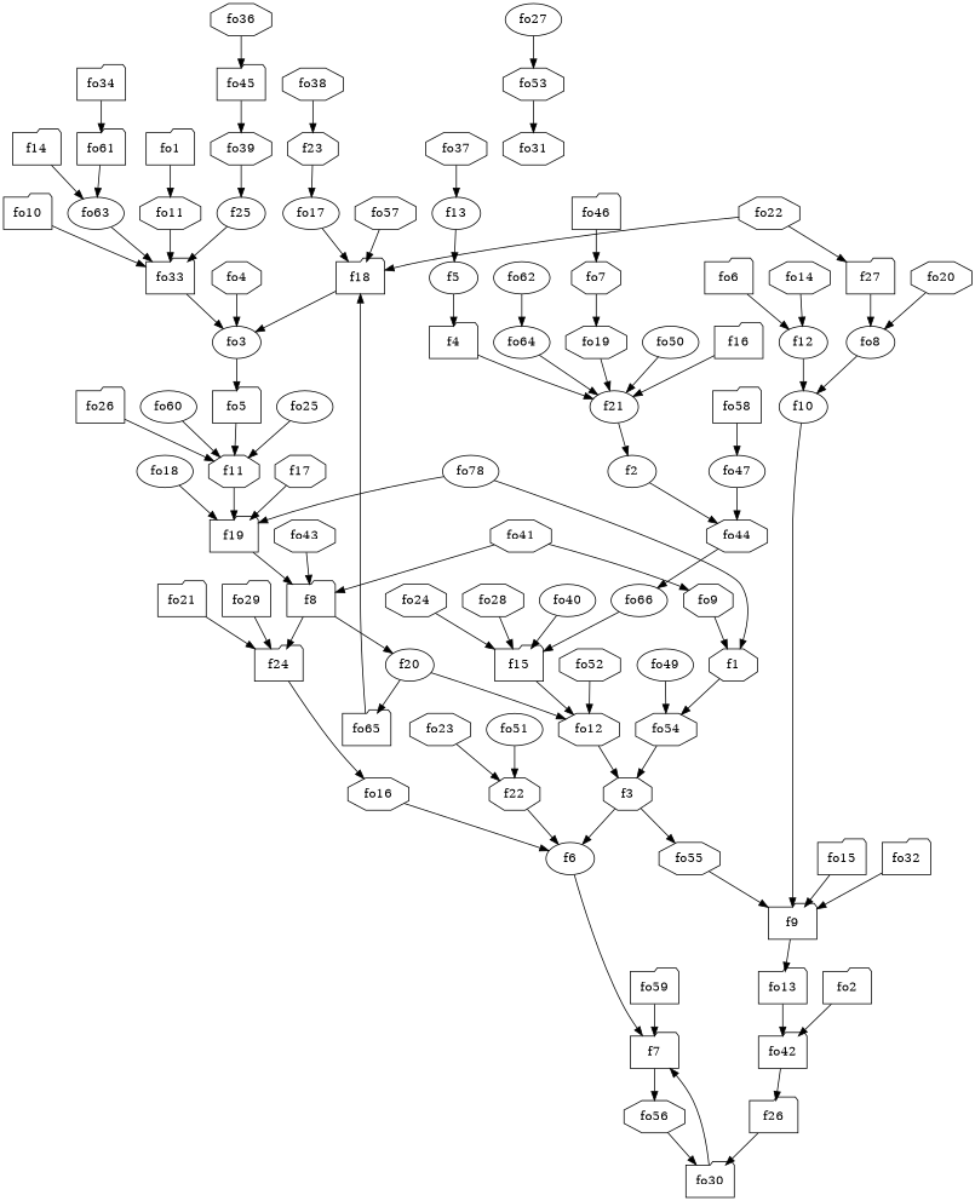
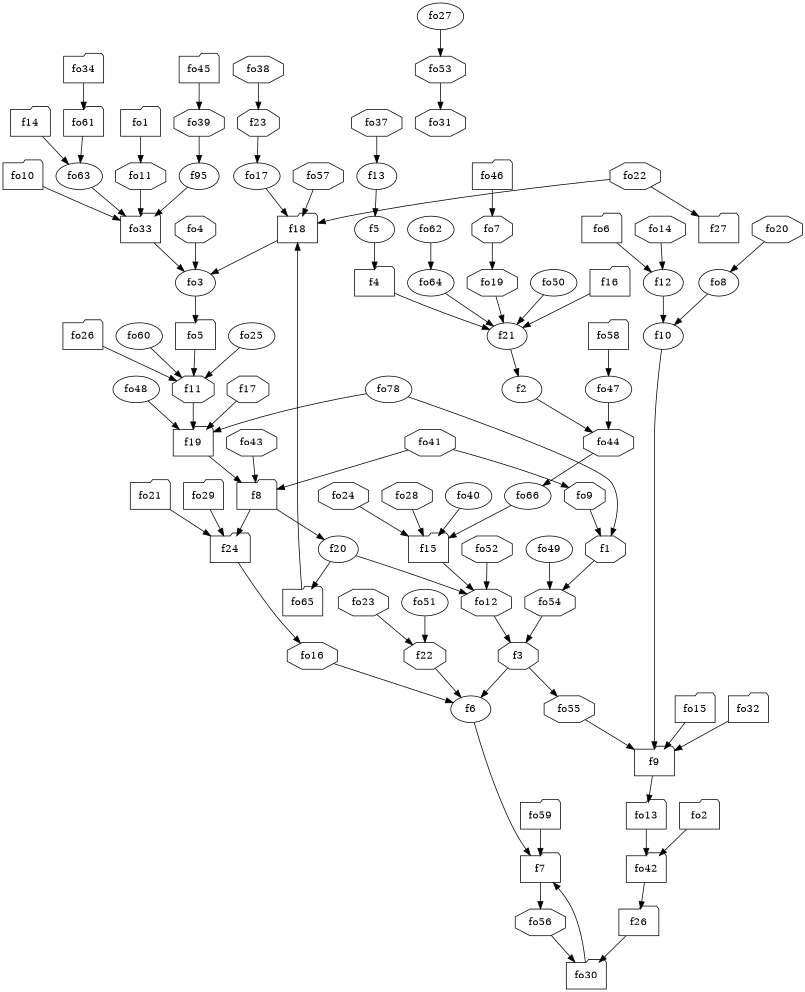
  strict digraph {
    node [shape=octagon]
    edge [weight=2]
    f1
    fo54
    f3
    f2 [shape=ellipse]
    fo44
    fo66 [shape=ellipse]
    f6 [shape=ellipse]
    fo55
    f7 [shape=folder]
    f9 [shape=folder]
    f4 [shape=folder]
    f21 [shape=ellipse]
    f5 [shape=ellipse]
    fo56
    fo30 [shape=folder]
    f8 [shape=folder]
    f20 [shape=ellipse]
    f24 [shape=folder]
    fo12
    fo65 [shape=folder]
    fo16
    fo13 [shape=folder]
    fo42 [shape=folder]
    f10 [shape=ellipse]
    f19 [shape=folder]
    f11
    f12 [shape=ellipse]
    f13 [shape=ellipse]
    f14 [shape=folder]
    fo63 [shape=ellipse]
    fo33 [shape=folder]
    f15 [shape=folder]
    f16 [shape=folder]
    f17
    f18 [shape=folder]
    fo3 [shape=ellipse]
    fo5 [shape=folder]
    f22
    fo17 [shape=ellipse]
    f23
-   f25 [shape=ellipse]
+   f25 [shape=ellipse label=f95]
    f26 [shape=folder]
    f27 [shape=folder]
    fo8 [shape=ellipse]
    fo1 [shape=folder]
    fo11
    fo2 [shape=folder]
    fo4
    fo6 [shape=folder]
    fo7
    fo19
    fo9
    fo10 [shape=folder]
    fo14
    fo15 [shape=folder]
    n56 [label=fo78 shape=ellipse]
    fo20
    fo21 [shape=folder]
    fo22
    fo23
    fo24
    fo25 [shape=ellipse]
    fo26 [shape=folder]
    fo27 [shape=ellipse]
    fo53
    fo31
    fo28
    fo29 [shape=folder]
    fo32 [shape=folder]
    fo34 [shape=folder]
    fo61 [shape=folder]
    fo38
    fo45 [shape=folder]
-   fo36
    fo39
    fo37
    fo40 [shape=ellipse]
    fo41
    fo43
    fo46 [shape=folder]
    fo47 [shape=ellipse]
-   fo48 [shape=ellipse label=fo18]
+   fo48 [shape=ellipse]
    fo49 [shape=ellipse]
    fo50 [shape=ellipse]
    fo51 [shape=ellipse]
    fo52
    fo57
    fo58 [shape=folder]
    fo59 [shape=folder]
    fo60 [shape=ellipse]
    fo62 [shape=ellipse]
    fo64 [shape=ellipse]
    f1 -> fo54
    fo54 -> f3
    f3 -> f6
    f3 -> fo55
    f2 -> fo44
    fo44 -> fo66
    fo66 -> f15
    f6 -> f7
    fo55 -> f9
    f7 -> fo56
    f9 -> fo13
    f4 -> f21
    f21 -> f2
    f5 -> f4
    fo56 -> fo30
    fo30 -> f7
    f8 -> f20
    f8 -> f24
    f20 -> fo12
    f20 -> fo65
    f24 -> fo16
    fo12 -> f3
    fo65 -> f18
    fo16 -> f6
    fo13 -> fo42
    fo42 -> f26
    f10 -> f9
    f19 -> f8
    f11 -> f19
    f12 -> f10
    f13 -> f5
    f14 -> fo63
    fo63 -> fo33
    fo33 -> fo3
    f15 -> fo12
    f16 -> f21
    f17 -> f19
    f18 -> fo3
    fo3 -> fo5
    fo5 -> f11
    f22 -> f6
    fo17 -> f18
    f23 -> fo17
    f25 -> fo33
    f26 -> fo30
-   f27 -> fo8
    fo8 -> f10
    fo1 -> fo11
    fo11 -> fo33
    fo2 -> fo42
    fo4 -> fo3
    fo6 -> f12
    fo7 -> fo19
    fo19 -> f21
    fo9 -> f1
    fo10 -> fo33
    fo14 -> f12
    fo15 -> f9
    n56 -> f1
    n56 -> f19
    fo20 -> fo8
    fo21 -> f24
    fo22 -> f18
    fo22 -> f27
    fo23 -> f22
    fo24 -> f15
    fo25 -> f11
    fo26 -> f11
    fo27 -> fo53
    fo53 -> fo31
    fo28 -> f15
    fo29 -> f24
    fo32 -> f9
    fo34 -> fo61
    fo61 -> fo63
    fo38 -> f23
    fo45 -> fo39
-   fo36 -> fo45
    fo39 -> f25
    fo37 -> f13
    fo40 -> f15
    fo41 -> f8
    fo41 -> fo9
    fo43 -> f8
    fo46 -> fo7
    fo47 -> fo44
    fo48 -> f19
    fo49 -> fo54
    fo50 -> f21
    fo51 -> f22
    fo52 -> fo12
    fo57 -> f18
    fo58 -> fo47
    fo59 -> f7
    fo60 -> f11
    fo62 -> fo64
    fo64 -> f21
  }
